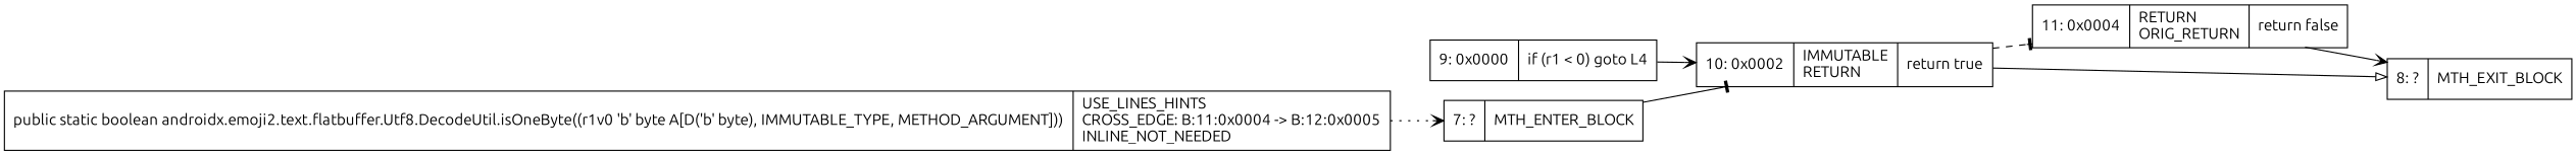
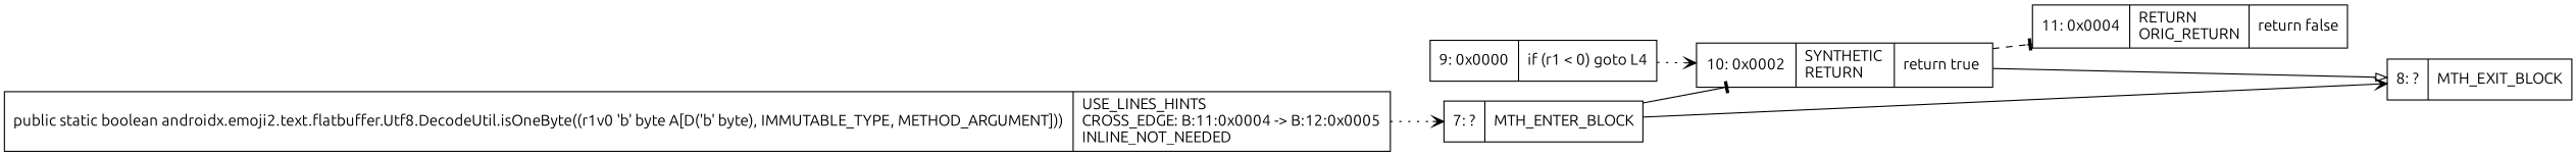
  digraph {
    fontname=Ubuntu
    rankdir=LR
    node [fontname=Ubuntu shape=record]
    edge [arrowhead=vee fontname=Ubuntu style=solid]
    n1 [label="{7\:\ ?|MTH_ENTER_BLOCK\l}"]
-   n2 [label="{10\:\ 0x0002|IMMUTABLE\lRETURN\l|return true\l}"]
+   n2 [label="{10\:\ 0x0002|SYNTHETIC\lRETURN\l|return true\l}"]
    n3 [label="{9\:\ 0x0000|if (r1 \< 0) goto L4\l}"]
    n4 [label="{11\:\ 0x0004|RETURN\lORIG_RETURN\l|return false\l}"]
    n5 [label="{8\:\ ?|MTH_EXIT_BLOCK\l}"]
    n6 [label="{public static boolean androidx.emoji2.text.flatbuffer.Utf8.DecodeUtil.isOneByte((r1v0 'b' byte A[D('b' byte), IMMUTABLE_TYPE, METHOD_ARGUMENT]))  | USE_LINES_HINTS\lCROSS_EDGE: B:11:0x0004 \-\> B:12:0x0005\lINLINE_NOT_NEEDED\l}"]
    n1 -> n2 [arrowhead=tee]
    n2 -> n4 [arrowhead=tee style=dashed]
    n2 -> n5 [arrowhead=onormal]
-   n3 -> n2
-   n4 -> n5
+   n3 -> n2 [style=dotted]
+   n1 -> n5
    n6 -> n1 [style=dotted]
  }
